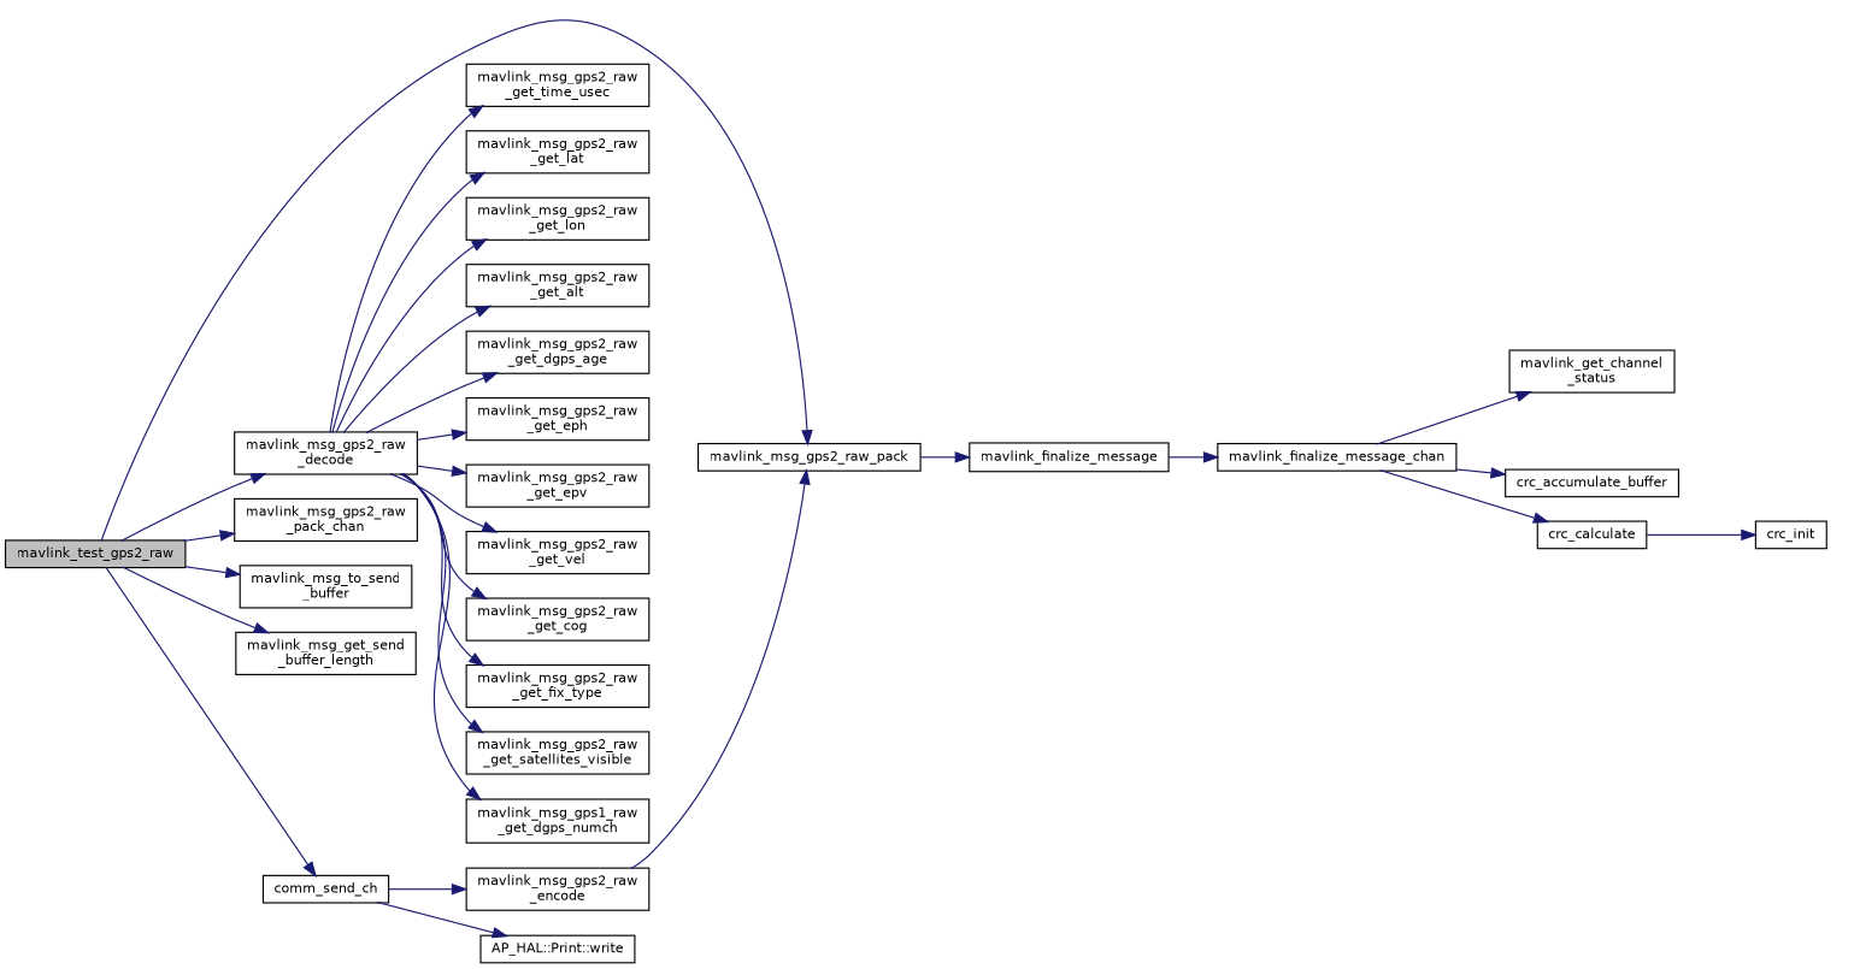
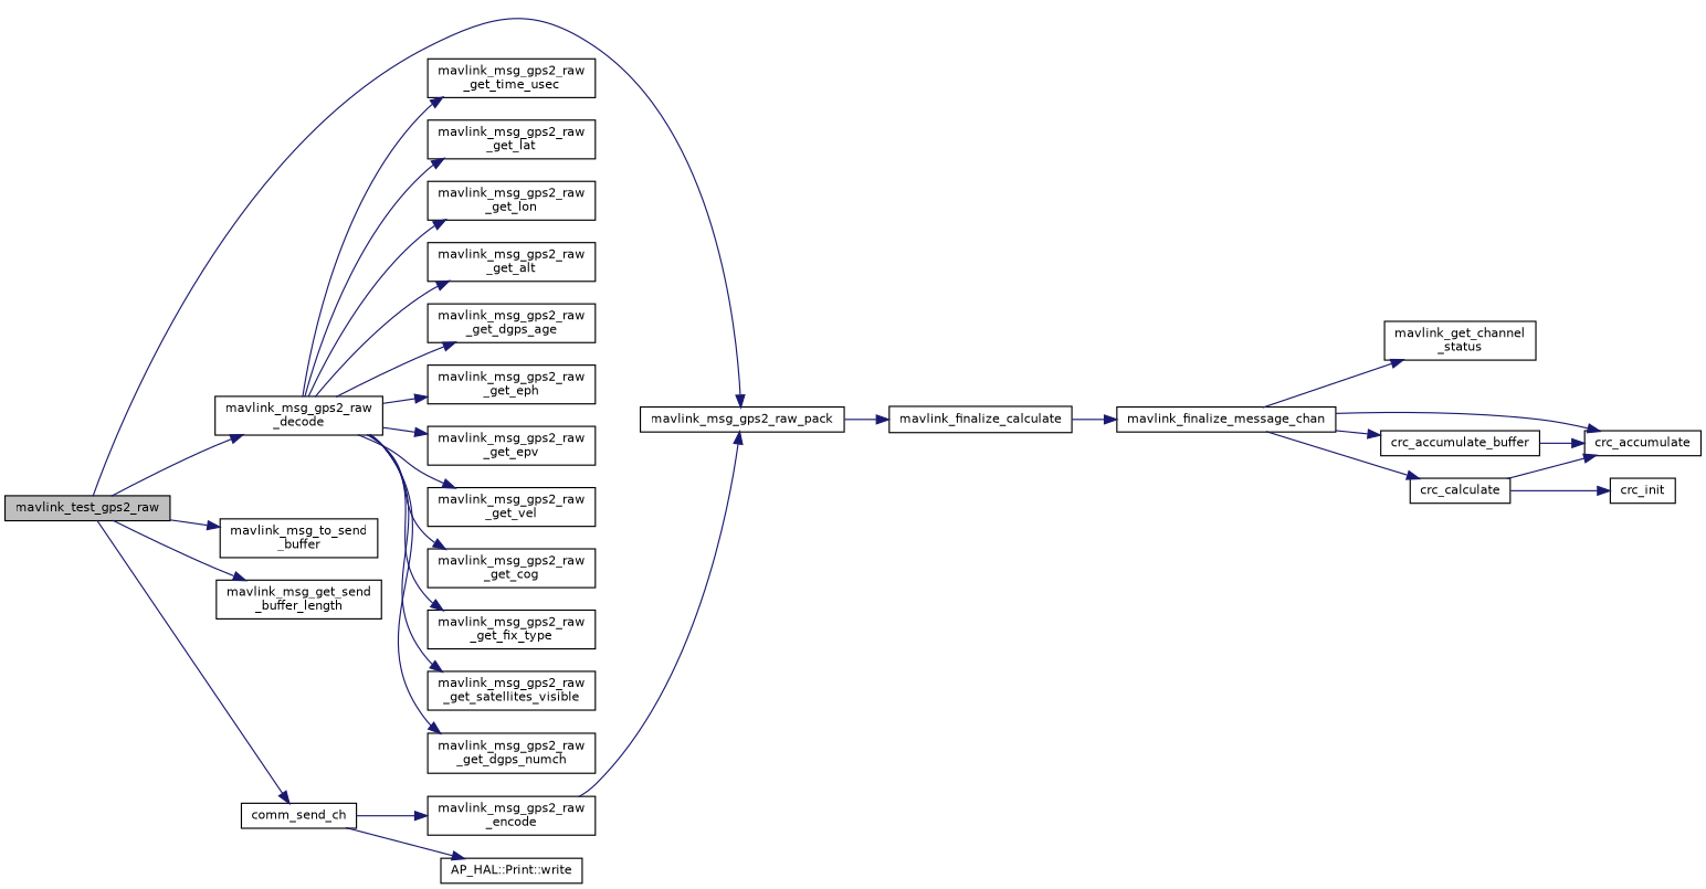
  digraph {
    rankdir=LR
    node [color=black fillcolor=white fontname=Helvetica fontsize=10 shape=record style=filled]
    edge [color=midnightblue fontname=Helvetica fontsize=10 labelfontname=Helvetica labelfontsize=10 style=solid]
    n1 [fillcolor=grey75 fontcolor=black height=0.2 label=mavlink_test_gps2_raw width=0.4]
    n2 [height=0.2 label=mavlink_msg_gps2_raw_pack width=0.4]
    n3 [height=0.2 label="mavlink_msg_gps2_raw\l_decode" width=0.4]
-   n4 [height=0.2 label="mavlink_msg_gps2_raw\l_pack_chan" width=0.4]
    n5 [height=0.2 label="mavlink_msg_to_send\l_buffer" width=0.4]
    n6 [height=0.2 label="mavlink_msg_get_send\l_buffer_length" width=0.4]
    n7 [height=0.2 label=comm_send_ch width=0.4]
    n8 [height=0.2 label="mavlink_msg_gps2_raw\l_encode" width=0.4]
-   n9 [height=0.2 label=mavlink_finalize_message width=0.4]
+   n9 [height=0.2 label=mavlink_finalize_calculate width=0.4]
    n10 [height=0.2 label="mavlink_msg_gps2_raw\l_get_time_usec" width=0.4]
    n11 [height=0.2 label="mavlink_msg_gps2_raw\l_get_lat" width=0.4]
    n12 [height=0.2 label="mavlink_msg_gps2_raw\l_get_lon" width=0.4]
    n13 [height=0.2 label="mavlink_msg_gps2_raw\l_get_alt" width=0.4]
    n14 [height=0.2 label="mavlink_msg_gps2_raw\l_get_dgps_age" width=0.4]
    n15 [height=0.2 label="mavlink_msg_gps2_raw\l_get_eph" width=0.4]
    n16 [height=0.2 label="mavlink_msg_gps2_raw\l_get_epv" width=0.4]
    n17 [height=0.2 label="mavlink_msg_gps2_raw\l_get_vel" width=0.4]
    n18 [height=0.2 label="mavlink_msg_gps2_raw\l_get_cog" width=0.4]
    n19 [height=0.2 label="mavlink_msg_gps2_raw\l_get_fix_type" width=0.4]
    n20 [height=0.2 label="mavlink_msg_gps2_raw\l_get_satellites_visible" width=0.4]
-   n21 [height=0.2 label="mavlink_msg_gps1_raw\l_get_dgps_numch" width=0.4]
+   n21 [height=0.2 label="mavlink_msg_gps2_raw\l_get_dgps_numch" width=0.4]
    n22 [height=0.2 label="AP_HAL::Print::write" width=0.4]
    n23 [height=0.2 label=mavlink_finalize_message_chan width=0.4]
    n24 [height=0.2 label="mavlink_get_channel\l_status" width=0.4]
    n25 [height=0.2 label=crc_calculate width=0.4]
+   n26 [height=0.2 label=crc_accumulate width=0.4]
    n27 [height=0.2 label=crc_accumulate_buffer width=0.4]
    n28 [height=0.2 label=crc_init width=0.4]
    n1 -> n2
    n1 -> n3
-   n1 -> n4
    n1 -> n5
    n1 -> n6
    n1 -> n7
    n2 -> n9
    n3 -> n10
    n3 -> n11
    n3 -> n12
    n3 -> n13
    n3 -> n14
    n3 -> n15
    n3 -> n16
    n3 -> n17
    n3 -> n18
    n3 -> n19
    n3 -> n20
    n3 -> n21
    n7 -> n8
    n7 -> n22
    n8 -> n2
    n9 -> n23
    n23 -> n24
    n23 -> n25
+   n23 -> n26
    n23 -> n27
+   n25 -> n26
    n25 -> n28
+   n27 -> n26
  }
